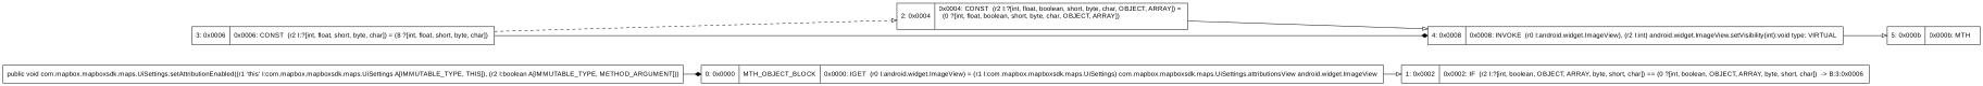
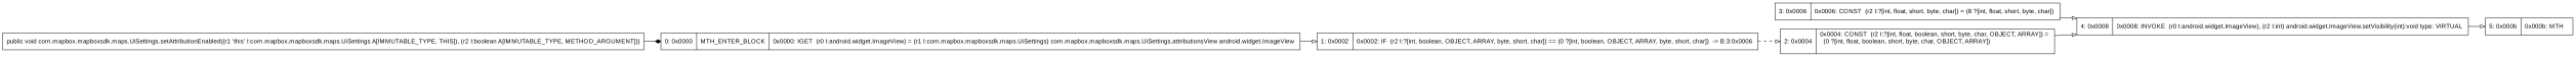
  digraph {
    fontname="Liberation Sans"
    rankdir=LR
    node [fontname="Liberation Sans" shape=record]
    edge [arrowhead=onormal fontname="Liberation Sans"]
-   n1 [label="{0\:\ 0x0000|MTH_OBJECT_BLOCK\l|0x0000: IGET  (r0 I:android.widget.ImageView) = (r1 I:com.mapbox.mapboxsdk.maps.UiSettings) com.mapbox.mapboxsdk.maps.UiSettings.attributionsView android.widget.ImageView \l}"]
+   n1 [label="{0\:\ 0x0000|MTH_ENTER_BLOCK\l|0x0000: IGET  (r0 I:android.widget.ImageView) = (r1 I:com.mapbox.mapboxsdk.maps.UiSettings) com.mapbox.mapboxsdk.maps.UiSettings.attributionsView android.widget.ImageView \l}"]
    n2 [label="{1\:\ 0x0002|0x0002: IF  (r2 I:?[int, boolean, OBJECT, ARRAY, byte, short, char]) == (0 ?[int, boolean, OBJECT, ARRAY, byte, short, char])  \-\> B:3:0x0006 \l}"]
    n3 [label="{2\:\ 0x0004|0x0004: CONST  (r2 I:?[int, float, boolean, short, byte, char, OBJECT, ARRAY]) = \l  (0 ?[int, float, boolean, short, byte, char, OBJECT, ARRAY])\l \l}"]
    n4 [label="{4\:\ 0x0008|0x0008: INVOKE  (r0 I:android.widget.ImageView), (r2 I:int) android.widget.ImageView.setVisibility(int):void type: VIRTUAL \l}"]
    n5 [label="{3\:\ 0x0006|0x0006: CONST  (r2 I:?[int, float, short, byte, char]) = (8 ?[int, float, short, byte, char]) \l}"]
    n6 [label="{5\:\ 0x000b|0x000b: MTH   \l}"]
    n7 [label="{public void com.mapbox.mapboxsdk.maps.UiSettings.setAttributionEnabled((r1 'this' I:com.mapbox.mapboxsdk.maps.UiSettings A[IMMUTABLE_TYPE, THIS]), (r2 I:boolean A[IMMUTABLE_TYPE, METHOD_ARGUMENT])) }"]
    n1 -> n2
-   n5 -> n3 [style=dashed]
+   n2 -> n3 [style=dashed]
    n3 -> n4
    n4 -> n6
-   n5 -> n4 [arrowhead=diamond]
+   n5 -> n4
    n7 -> n1 [arrowhead=diamond]
  }
